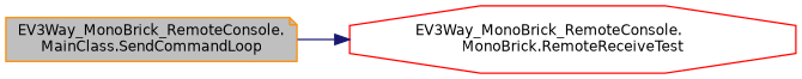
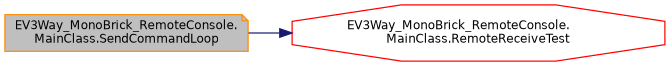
  digraph {
    rankdir=LR
    node [fontname=Helvetica fontsize=10 style=filled]
    n1 [color=darkorange fillcolor=grey75 fontcolor=black height=0.2 label="EV3Way_MonoBrick_RemoteConsole.\lMainClass.SendCommandLoop" shape=note width=0.4]
-   n2 [color=red fillcolor=white height=0.2 label="EV3Way_MonoBrick_RemoteConsole.\lMonoBrick.RemoteReceiveTest" shape=octagon width=0.4]
+   n2 [color=red fillcolor=white height=0.2 label="EV3Way_MonoBrick_RemoteConsole.\lMainClass.RemoteReceiveTest" shape=octagon width=0.4]
    n1 -> n2 [color=midnightblue fontname=Helvetica fontsize=10 labelfontname=Helvetica labelfontsize=10 style=solid]
  }
